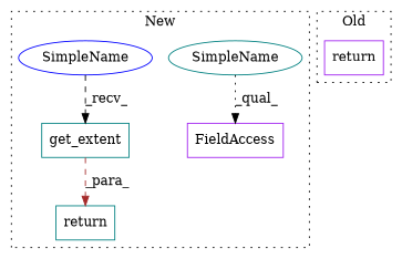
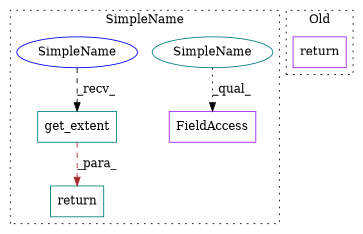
  digraph {
    node [a=41 l=7 s=6832 shape=box color=teal]
    edge [color=black style=dashed]
    n1 [a=32 l=12 label=get_extent s=6890]
    n2 [label=return s=6927]
    n3 [a=22 l=16 label=FieldAccess color=purple]
    n4 [a=42 l=4 label=SimpleName shape=ellipse]
    n5 [a=42 l=4 label=SimpleName s=6885 shape=ellipse color=blue]
    n6 [label=return s=5893 color=purple]
    subgraph cluster_1 {
-     label=New
+     label=SimpleName
      style=dotted
      n1
      n2
      n3
      n4
      n5
    }
    subgraph cluster_2 {
      label=Old
      style=dotted
      n6
    }
    n1 -> n2 [label=_para_ color=brown]
    n4 -> n3 [label=_qual_ style=dotted]
    n5 -> n1 [label=_recv_]
  }
